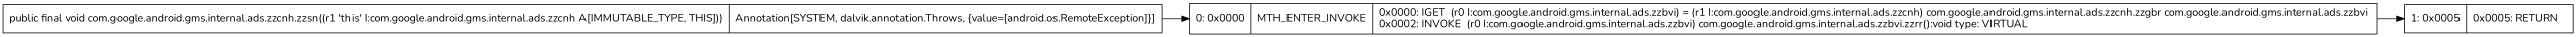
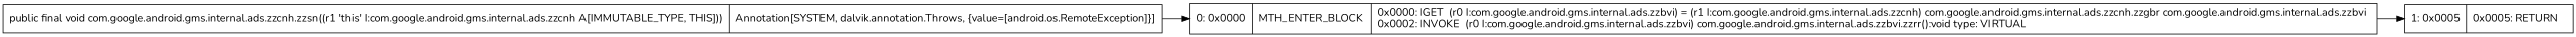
  digraph {
    rankdir=LR
    fontname=Nunito
    node [shape=record fontname=Nunito]
    edge [fontname=Nunito]
-   n1 [label="{0\:\ 0x0000|MTH_ENTER_INVOKE\l|0x0000: IGET  (r0 I:com.google.android.gms.internal.ads.zzbvi) = (r1 I:com.google.android.gms.internal.ads.zzcnh) com.google.android.gms.internal.ads.zzcnh.zzgbr com.google.android.gms.internal.ads.zzbvi \l0x0002: INVOKE  (r0 I:com.google.android.gms.internal.ads.zzbvi) com.google.android.gms.internal.ads.zzbvi.zzrr():void type: VIRTUAL \l}"]
+   n1 [label="{0\:\ 0x0000|MTH_ENTER_BLOCK\l|0x0000: IGET  (r0 I:com.google.android.gms.internal.ads.zzbvi) = (r1 I:com.google.android.gms.internal.ads.zzcnh) com.google.android.gms.internal.ads.zzcnh.zzgbr com.google.android.gms.internal.ads.zzbvi \l0x0002: INVOKE  (r0 I:com.google.android.gms.internal.ads.zzbvi) com.google.android.gms.internal.ads.zzbvi.zzrr():void type: VIRTUAL \l}"]
    n2 [label="{1\:\ 0x0005|0x0005: RETURN   \l}"]
    n3 [label="{public final void com.google.android.gms.internal.ads.zzcnh.zzsn((r1 'this' I:com.google.android.gms.internal.ads.zzcnh A[IMMUTABLE_TYPE, THIS]))  | Annotation[SYSTEM, dalvik.annotation.Throws, \{value=[android.os.RemoteException]\}]\l}"]
    n1 -> n2
    n3 -> n1
  }
